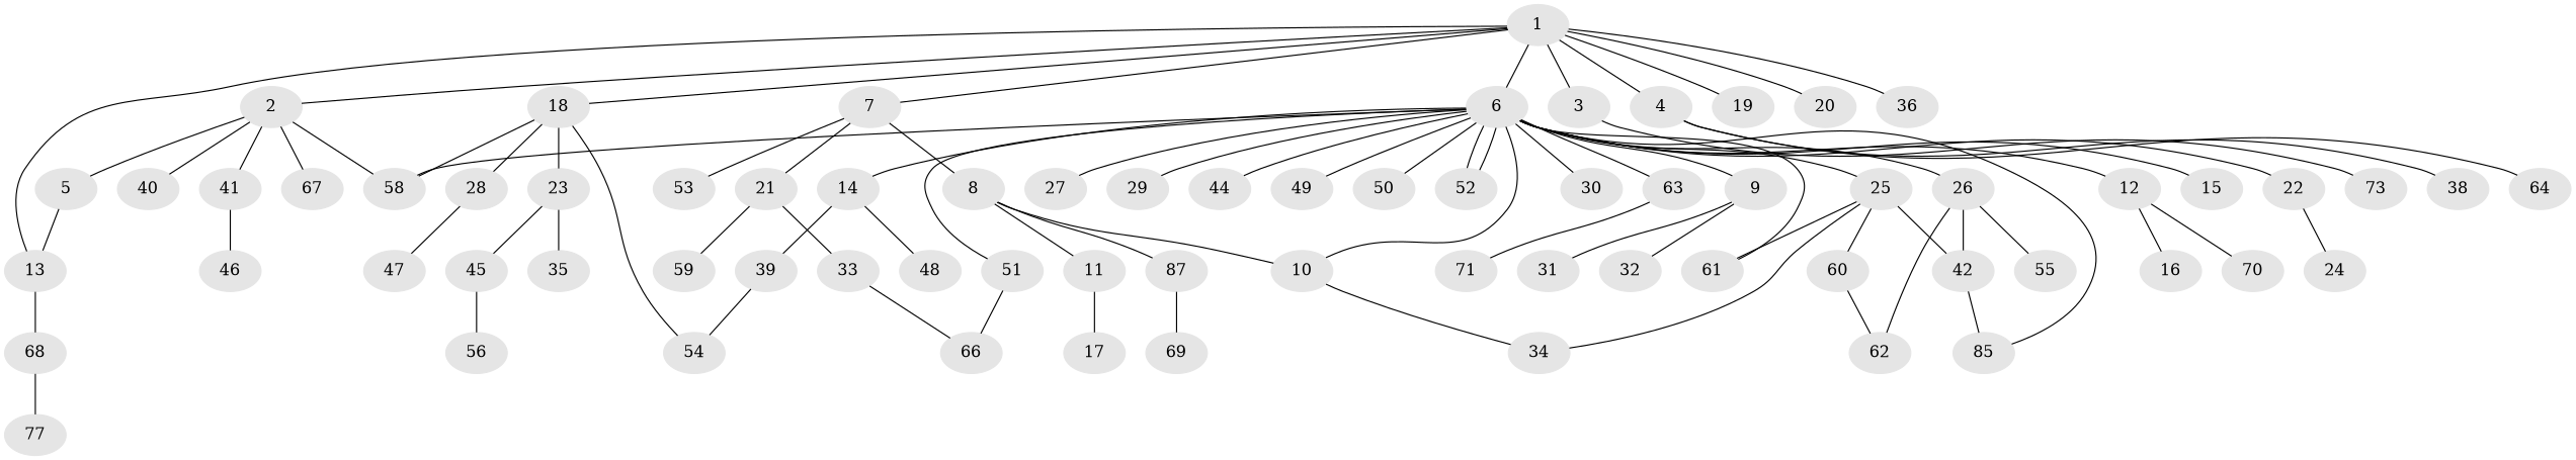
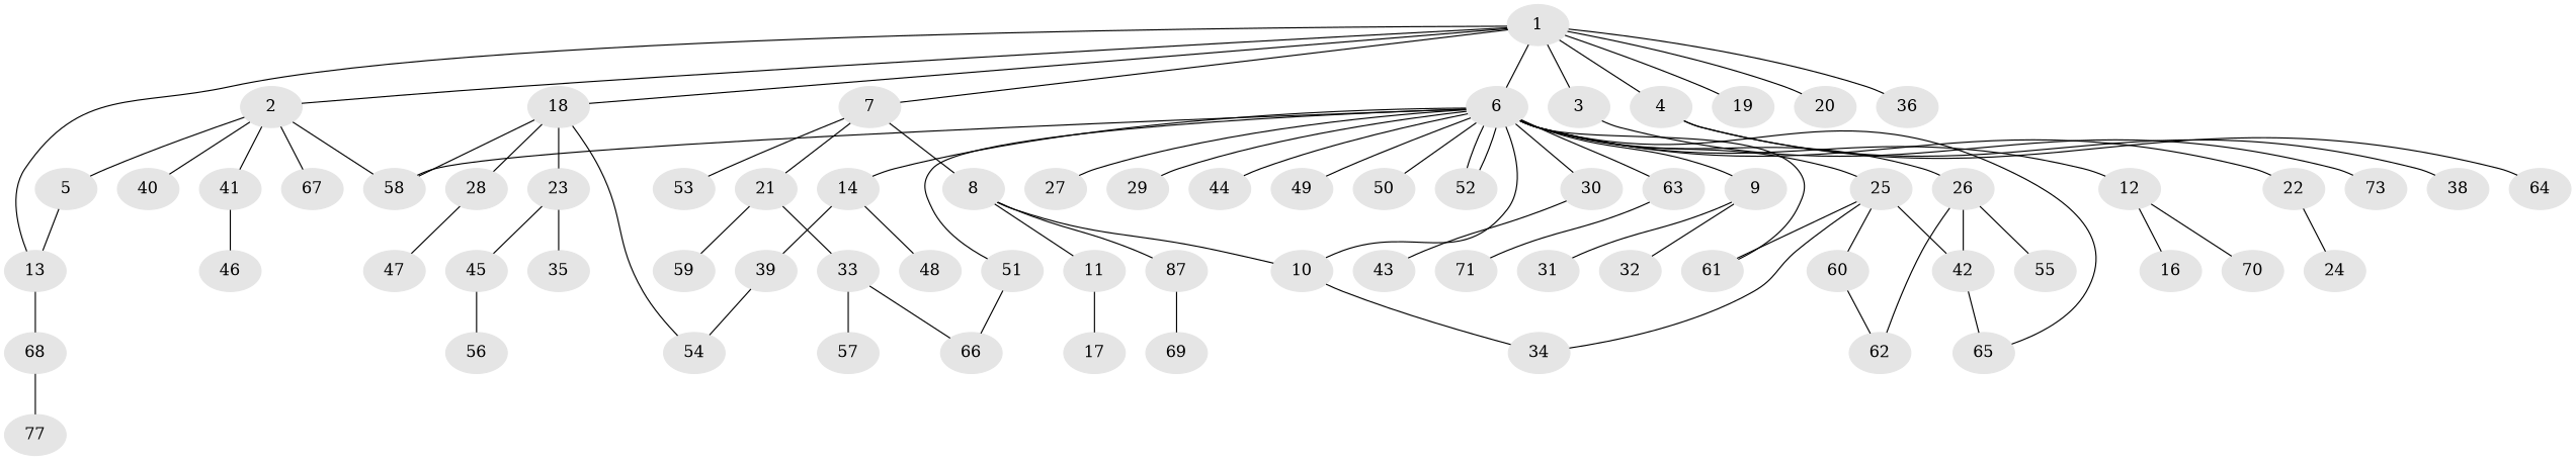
  graph {
    node [color=gray90 style=filled]
    1
    2
    3
    4
    6
    7
    13
    18
    19
    20
    36
    5
    40
    41
    58
    67
    73
    38
    64
    14
    9
    10
    12
-   15
    22
    25
    26
    27
    29
    30
    44
    49
    50
    51
    52
    61
    63
-   65 [label=85]
+   65
    8
    21
    53
    68
    39
    48
    23
    28
    54
    46
    31
    32
    34
    16
    70
    24
    42
    60
    55
    62
+   43
    66
    71
    11
    n63 [label=87]
    33
    59
    17
    69
    n68 [label=77]
    35
    45
    47
+   57
    56
    1 -- 2
    1 -- 3
    1 -- 4
    1 -- 6
    1 -- 7
    1 -- 13
    1 -- 18
    1 -- 19
    1 -- 20
    1 -- 36
    2 -- 5
    2 -- 40
    2 -- 41
    2 -- 58
    2 -- 67
    3 -- 73
    4 -- 38
    4 -- 64
    6 -- 58
    6 -- 14
    6 -- 9
    6 -- 10
    6 -- 12
-   6 -- 15
    6 -- 22
    6 -- 25
    6 -- 26
    6 -- 27
    6 -- 29
    6 -- 30
    6 -- 44
    6 -- 49
    6 -- 50
    6 -- 51
    6 -- 52
    6 -- 52
    6 -- 61
    6 -- 63
    6 -- 65
    7 -- 8
    7 -- 21
    7 -- 53
    13 -- 68
    18 -- 58
    18 -- 23
    18 -- 28
    18 -- 54
    5 -- 13
    41 -- 46
    14 -- 39
    14 -- 48
    9 -- 31
    9 -- 32
    10 -- 34
    12 -- 16
    12 -- 70
    22 -- 24
    25 -- 61
    25 -- 34
    25 -- 42
    25 -- 60
    26 -- 42
    26 -- 55
    26 -- 62
+   30 -- 43
    51 -- 66
    63 -- 71
    8 -- 10
    8 -- 11
    8 -- n63
    21 -- 33
    21 -- 59
    68 -- n68
    39 -- 54
    23 -- 35
    23 -- 45
    28 -- 47
    42 -- 65
    60 -- 62
    11 -- 17
    n63 -- 69
    33 -- 66
+   33 -- 57
    45 -- 56
  }
